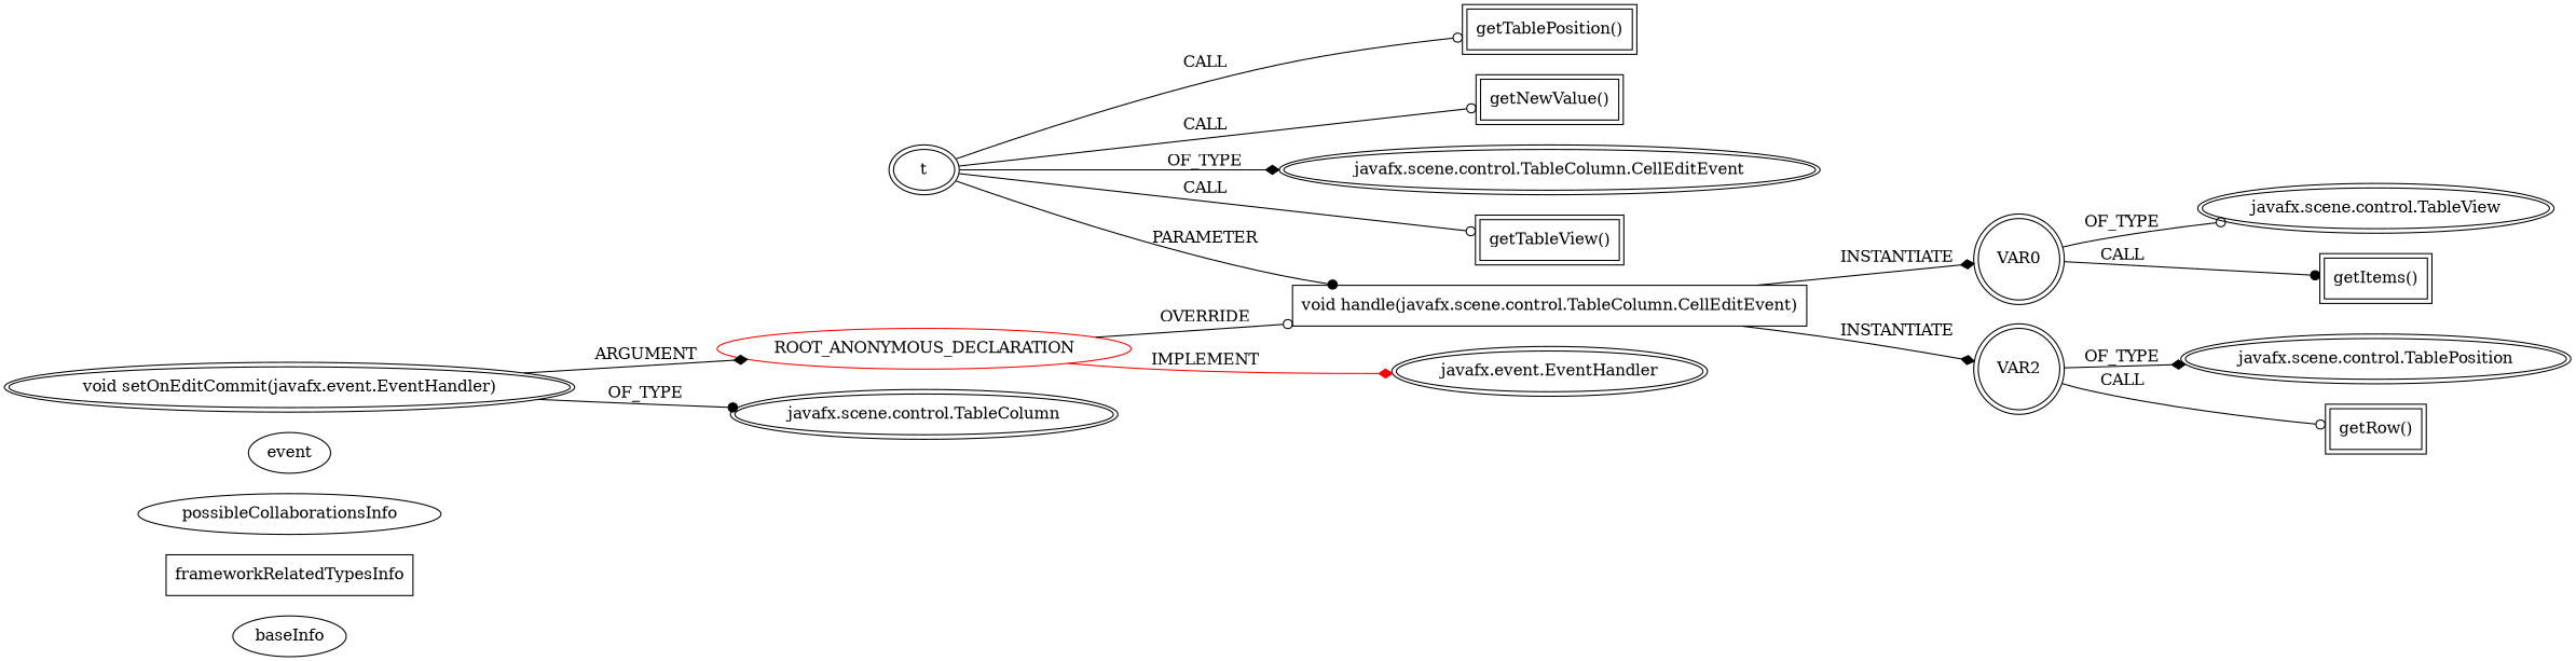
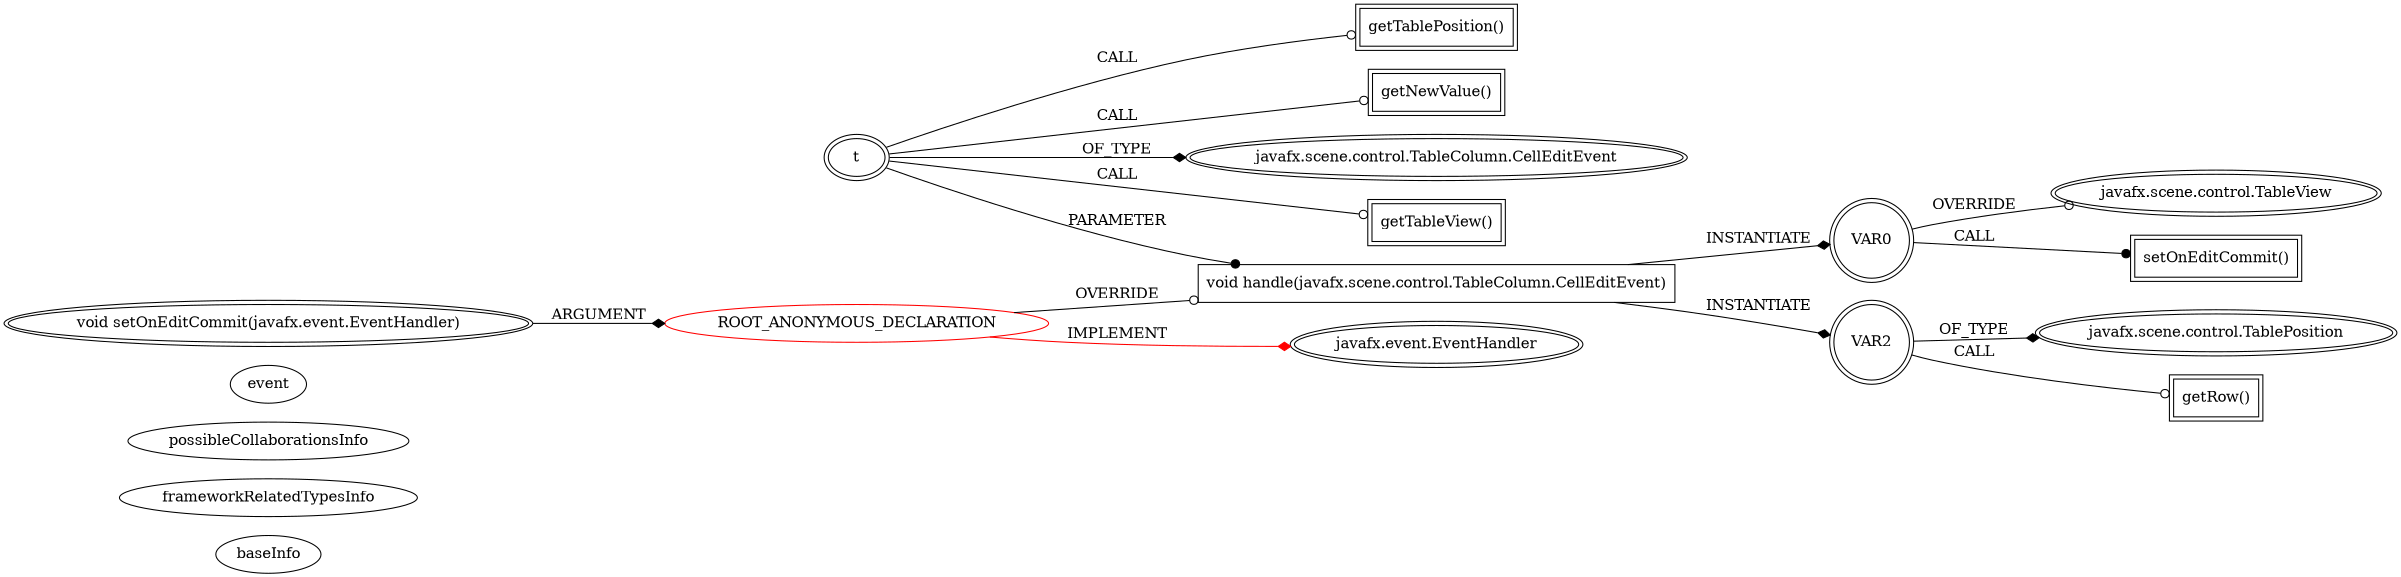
  digraph {
    rankdir=LR
    node [isFrameworkType=true vertexType=INSIDE_CALL peripheries=2]
    edge [arrowhead=diamond]
    baseInfo [category=extension_graph graphId=2751 isAnonymous=true possibleRelation=false isFrameworkType="" vertexType="" peripheries=""]
-   frameworkRelatedTypesInfo [0="javafx.event.EventHandler" shape=box isFrameworkType="" vertexType="" peripheries=""]
+   frameworkRelatedTypesInfo [0="javafx.event.EventHandler" isFrameworkType="" vertexType="" peripheries=""]
    possibleCollaborationsInfo [isFrameworkType="" vertexType="" peripheries=""]
    n4 [contextSignature="void updateObservableListProperties(javafx.scene.control.TableColumn,javafx.scene.control.TableColumn,javafx.scene.control.TableColumn)" filePath="/gleba-cppoints/cppoints-master/src/cpapp/view/EditTableController.java" graphId=2751 label=event projectName="gleba-cppoints" isFrameworkType="" vertexType="" peripheries=""]
    n5 [color=red isFrameworkType=false label=ROOT_ANONYMOUS_DECLARATION vertexType=ROOT_ANONYMOUS_DECLARATION peripheries=""]
    n6 [label="javafx.event.EventHandler" vertexType=FRAMEWORK_INTERFACE_TYPE]
    n7 [isFrameworkType=false label="void handle(javafx.scene.control.TableColumn.CellEditEvent)" shape=box vertexType=OVERRIDING_METHOD_DECLARATION peripheries=""]
    n8 [label=VAR0 shape=circle vertexType=VARIABLE_EXPRESION]
    n9 [label=VAR2 shape=circle vertexType=VARIABLE_EXPRESION]
    n10 [label="void setOnEditCommit(javafx.event.EventHandler)" vertexType=OUTSIDE_CALL]
-   n11 [label="javafx.scene.control.TableColumn" vertexType=FRAMEWORK_CLASS_TYPE]
    n12 [label=t vertexType=PARAMETER_DECLARATION]
    n13 [label="javafx.scene.control.TableColumn.CellEditEvent" vertexType=FRAMEWORK_CLASS_TYPE]
    n14 [label="getTableView()" shape=box]
    n15 [label="getTablePosition()" shape=box]
    n16 [label="getNewValue()" shape=box]
    n17 [label="javafx.scene.control.TableView" vertexType=FRAMEWORK_CLASS_TYPE]
-   n18 [label="getItems()" shape=box]
+   n18 [label="setOnEditCommit()" shape=box]
    n19 [label="javafx.scene.control.TablePosition" vertexType=FRAMEWORK_CLASS_TYPE]
    n20 [label="getRow()" shape=box]
    n5 -> n6 [color=red label=IMPLEMENT]
    n5 -> n7 [arrowhead=odot label=OVERRIDE]
    n7 -> n8 [label=INSTANTIATE]
    n7 -> n9 [label=INSTANTIATE]
-   n8 -> n17 [arrowhead=odot label=OF_TYPE]
+   n8 -> n17 [arrowhead=odot label=OVERRIDE]
    n8 -> n18 [arrowhead=dot label=CALL]
    n9 -> n19 [label=OF_TYPE]
    n9 -> n20 [arrowhead=odot label=CALL]
    n10 -> n5 [label=ARGUMENT]
-   n10 -> n11 [arrowhead=dot label=OF_TYPE]
    n12 -> n7 [arrowhead=dot label=PARAMETER]
    n12 -> n13 [label=OF_TYPE]
    n12 -> n14 [arrowhead=odot label=CALL]
    n12 -> n15 [arrowhead=odot label=CALL]
    n12 -> n16 [arrowhead=odot label=CALL]
  }
